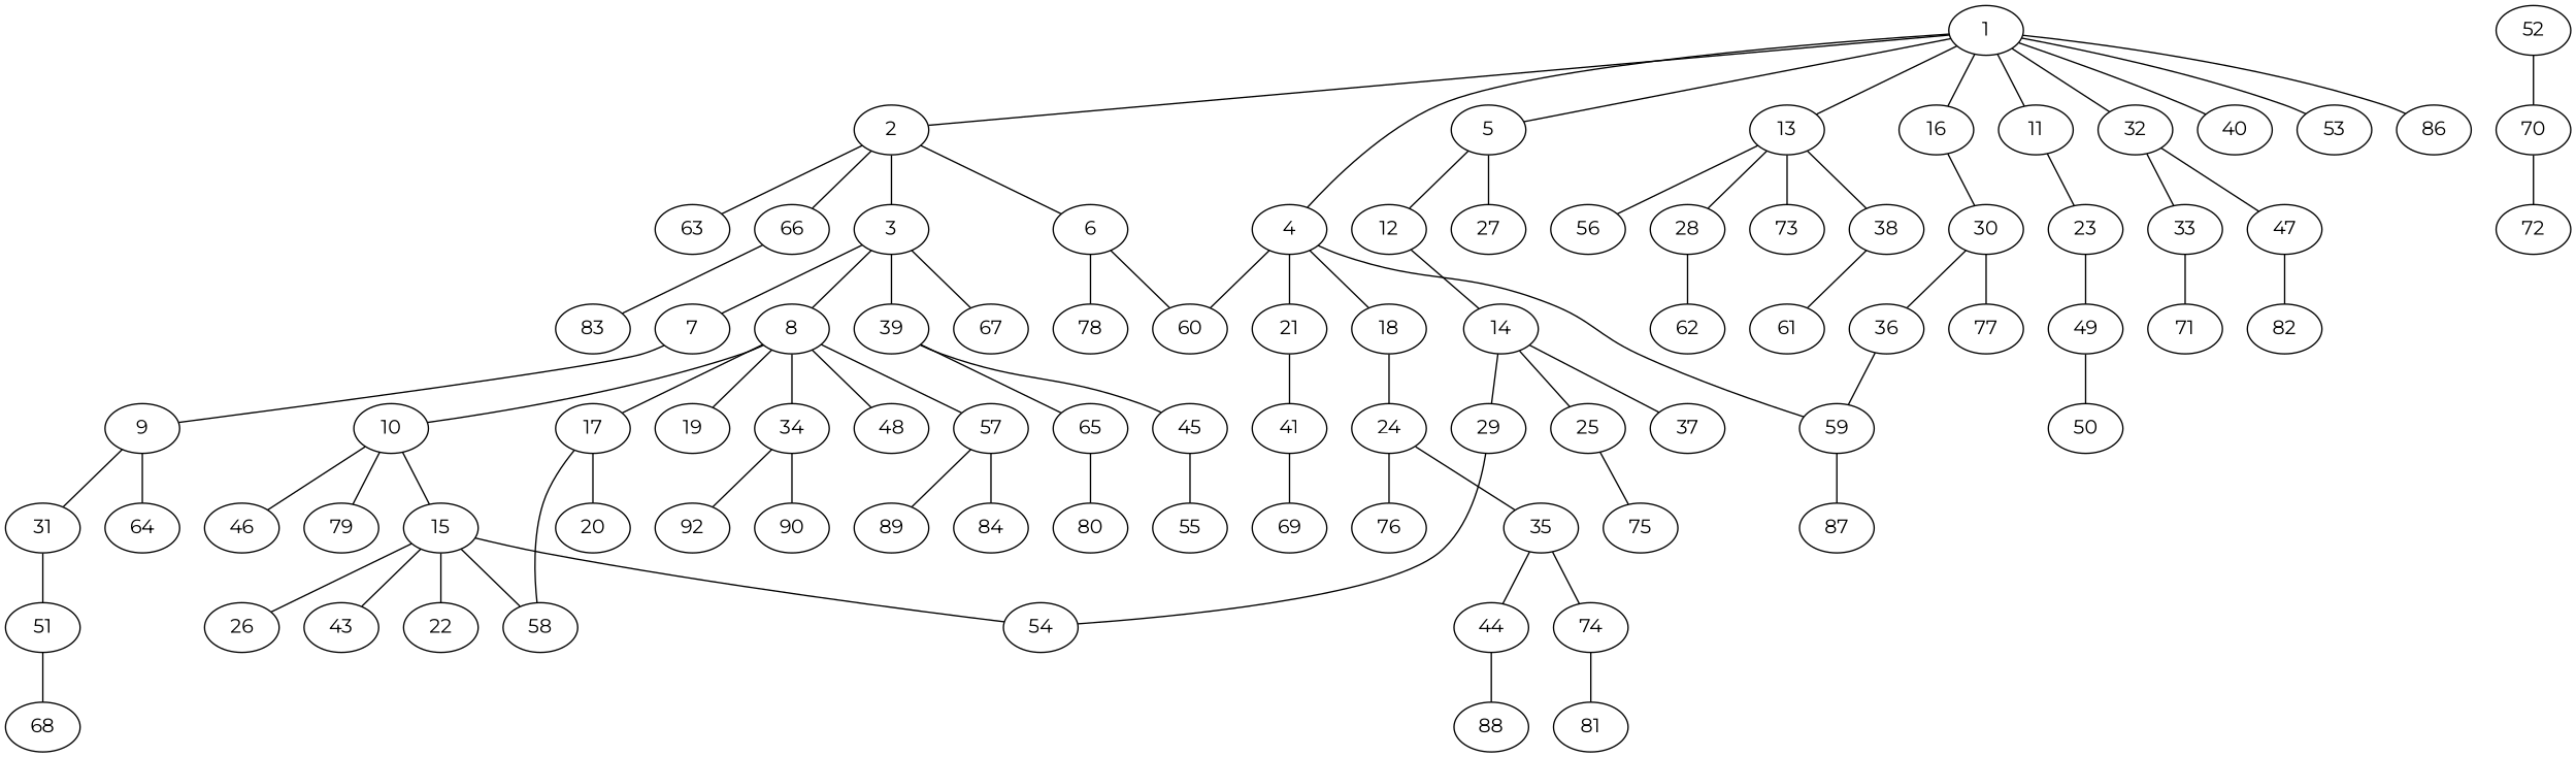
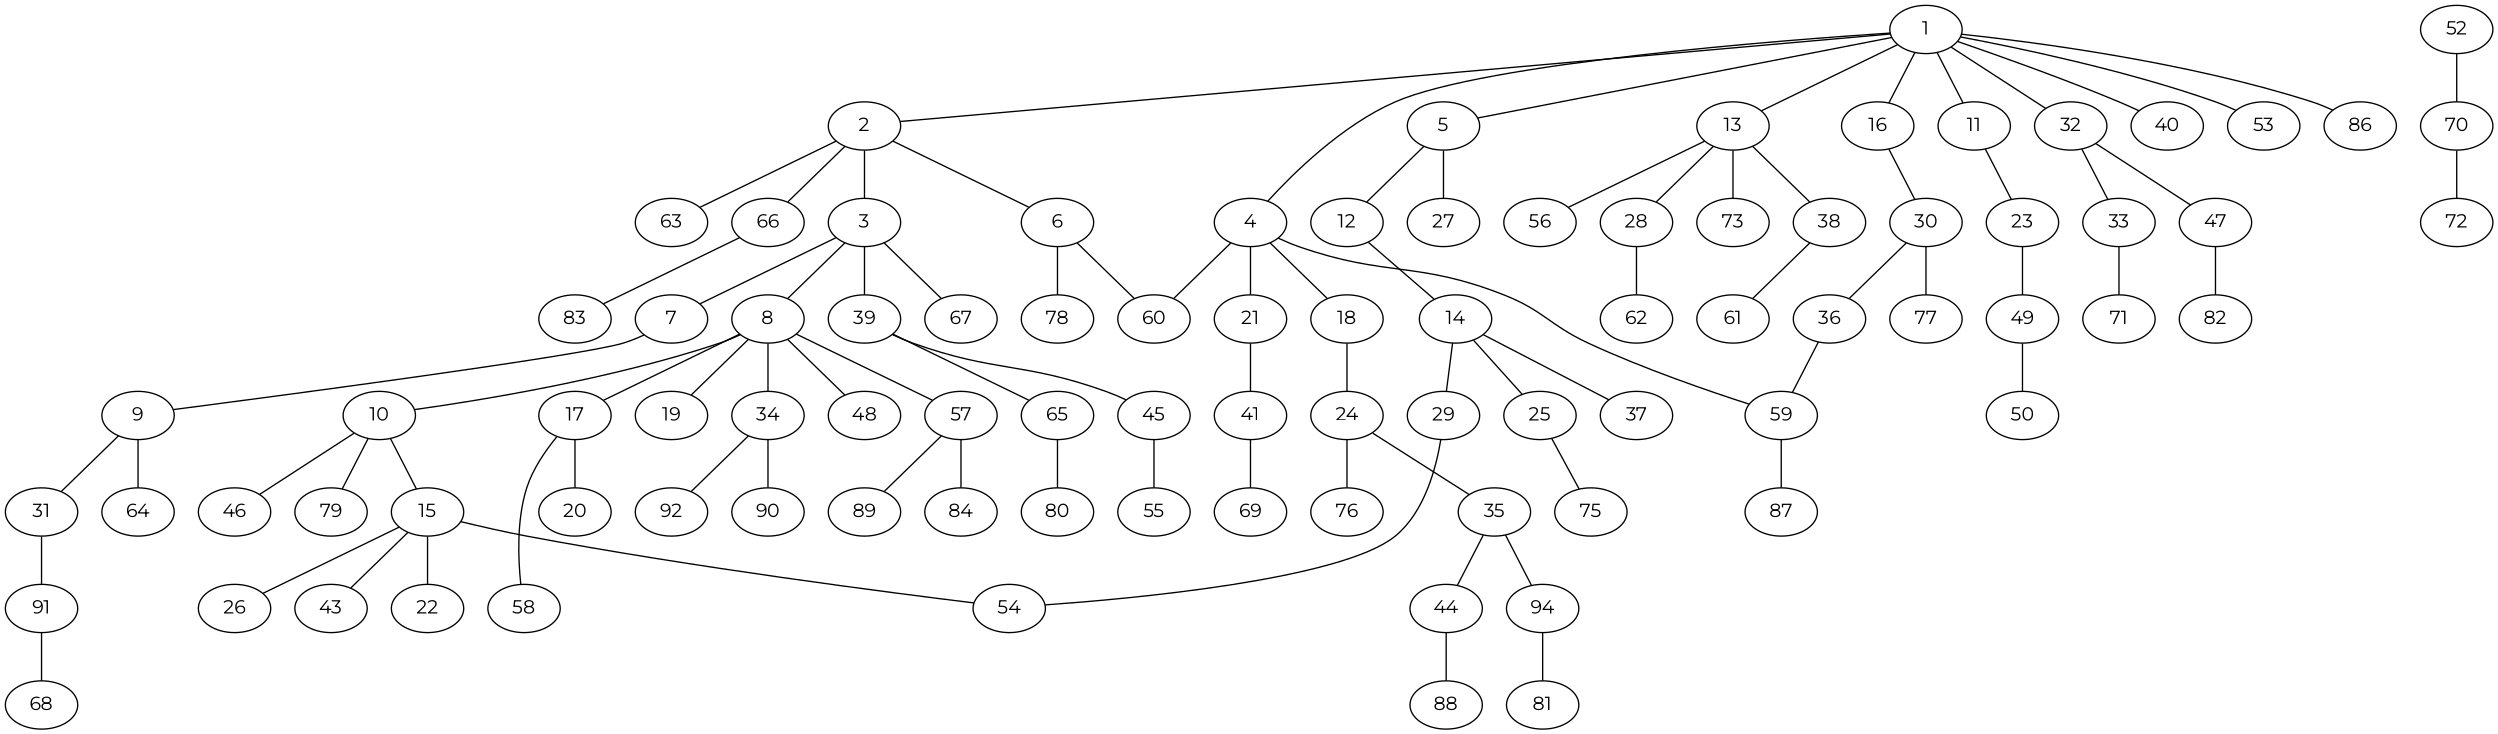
  graph {
    fontname=Montserrat
    node [fontname=Montserrat]
    edge [fontname=Montserrat]
    1
    2
    4
    5
    11
    13
    16
    32
    40
    53
    86
    3
    6
    63
    66
    18
    21
    59
    60
    12
    27
    23
    28
    38
    56
    73
    30
    33
    47
    7
    8
    39
    67
    78
    83
    24
    41
    87
    14
    52
    70
    49
    62
    61
    36
    77
    71
    82
    9
    10
    17
    19
    34
    48
    57
    45
    65
    31
    64
    15
    46
    79
    58
    20
    n65 [label=92]
    90
    84
    89
    55
    80
    35
    76
    69
    25
    29
    37
    72
-   51
+   51 [label=91]
    22
    26
    43
    54
    68
    50
    75
    44
-   74
+   74 [label=94]
    88
    81
    1 -- 2
    1 -- 4
    1 -- 5
    1 -- 11
    1 -- 13
    1 -- 16
    1 -- 32
    1 -- 40
    1 -- 53
    1 -- 86
    2 -- 3
    2 -- 6
    2 -- 63
    2 -- 66
    4 -- 18
    4 -- 21
    4 -- 59
    4 -- 60
    5 -- 12
    5 -- 27
    11 -- 23
    13 -- 28
    13 -- 38
    13 -- 56
    13 -- 73
    16 -- 30
    32 -- 33
    32 -- 47
    3 -- 7
    3 -- 8
    3 -- 39
    3 -- 67
    6 -- 60
    6 -- 78
    66 -- 83
    18 -- 24
    21 -- 41
    59 -- 87
    12 -- 14
    23 -- 49
    28 -- 62
    38 -- 61
    30 -- 36
    30 -- 77
    33 -- 71
    47 -- 82
    7 -- 9
    8 -- 10
    8 -- 17
    8 -- 19
    8 -- 34
    8 -- 48
    8 -- 57
    39 -- 45
    39 -- 65
    24 -- 35
    24 -- 76
    41 -- 69
    14 -- 25
    14 -- 29
    14 -- 37
    52 -- 70
    70 -- 72
    49 -- 50
    36 -- 59
    9 -- 31
    9 -- 64
    10 -- 15
    10 -- 46
    10 -- 79
    17 -- 58
    17 -- 20
    34 -- n65
    34 -- 90
    57 -- 84
    57 -- 89
    45 -- 55
    65 -- 80
    31 -- 51
-   15 -- 58
    15 -- 22
    15 -- 26
    15 -- 43
    15 -- 54
    35 -- 44
    35 -- 74
    25 -- 75
    29 -- 54
    51 -- 68
    44 -- 88
    74 -- 81
  }
